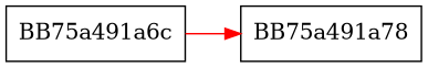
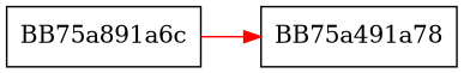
  digraph {
    splines=ortho
    rankdir=LR
    node [shape=box]
-   BB75a491a6c
+   BB75a491a6c [label=BB75a891a6c]
    BB75a491a78
    BB75a491a6c -> BB75a491a78 [color=red]
  }
